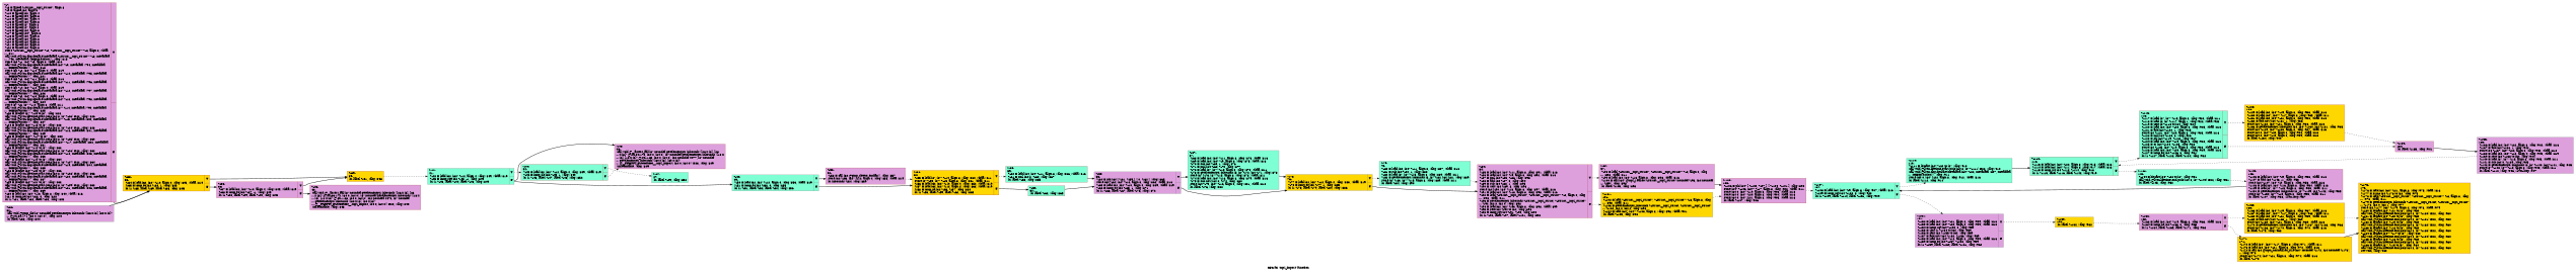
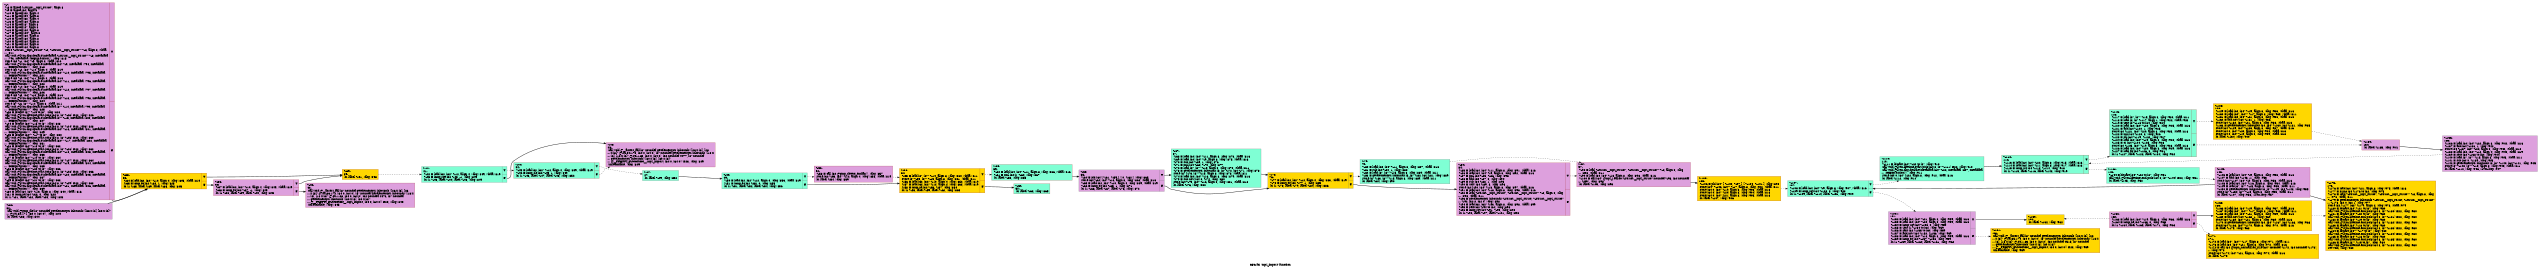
  digraph {
    label="CFG for 'mpz_import' function"
    rankdir=LR
    node [color=brown fillcolor=plum shape=record style=filled]
    edge [style=dashed]
    n1 [label="{%7:\l  %8 = alloca %struct.__mpz_struct*, align 8\l  %9 = alloca i64, align 8\l  %10 = alloca i32, align 4\l  %11 = alloca i54, align 8\l  %12 = alloca i32, align 4\l  %13 = alloca i64, align 8\l  %14 = alloca i8*, align 8\l  %15 = alloca i8*, align 8\l  %16 = alloca i64, align 8\l  %17 = alloca i64*, align 8\l  %18 = alloca i64, align 8\l  %19 = alloca i64, align 8\l  %20 = alloca i64, align 8\l  %21 = alloca i64, align 8\l  %22 = alloca i64, align 8\l  store %struct.__mpz_struct* %0, %struct.__mpz_struct** %8, align 8, !tbaa\l... !811\l  call void @llvm.dbg.declare(metadata %struct.__mpz_struct** %8, metadata\l... !793, metadata !DIExpression()), !dbg !815\l  store i64 %1, i64* %9, align 8, !tbaa !816\l  call void @llvm.dbg.declare(metadata i64* %9, metadata !794, metadata\l... !DIExpression()), !dbg !818\l  store i32 %2, i32* %10, align 4, !tbaa !819\l  call void @llvm.dbg.declare(metadata i32* %10, metadata !795, metadata\l... !DIExpression()), !dbg !821\l  store i64 %3, i64* %11, align 8, !tbaa !816\l  call void @llvm.dbg.declare(metadata i64* %11, metadata !796, metadata\l... !DIExpression()), !dbg !822\l  store i32 %4, i32* %12, align 4, !tbaa !819\l  call void @llvm.dbg.declare(metadata i32* %12, metadata !797, metadata\l... !DIExpression()), !dbg !823\l  store i64 %5, i64* %13, align 8, !tbaa !816\l  call void @llvm.dbg.declare(metadata i64* %13, metadata !798, metadata\l... !DIExpression()), !dbg !824\l  store i8* %6, i8** %14, align 8, !tbaa !811\l  call void @llvm.dbg.declare(metadata i8** %14, metadata !799, metadata\l... !DIExpression()), !dbg !825\l  %23 = bitcast i8** %15 to i8*, !dbg !826\l  call void @llvm.lifetime.start.p0i8(i64 8, i8* %23) #22, !dbg !826\l  call void @llvm.dbg.declare(metadata i8** %15, metadata !800, metadata\l... !DIExpression()), !dbg !827\l  %24 = bitcast i64* %16 to i8*, !dbg !828\l  call void @llvm.lifetime.start.p0i8(i64 8, i8* %24) #22, !dbg !828\l  call void @llvm.dbg.declare(metadata i64* %16, metadata !801, metadata\l... !DIExpression()), !dbg !829\l  %25 = bitcast i64** %17 to i8*, !dbg !830\l  call void @llvm.lifetime.start.p0i8(i64 8, i8* %25) #22, !dbg !830\l  call void @llvm.dbg.declare(metadata i64** %17, metadata !802, metadata\l... !DIExpression()), !dbg !831\l  %26 = bitcast i64* %18 to i8*, !dbg !832\l  call void @llvm.lifetime.start.p0i8(i64 8, i8* %26) #22, !dbg !832\l  call void @llvm.dbg.declare(metadata i64* %18, metadata !803, metadata\l... !DIExpression()), !dbg !833\l  %27 = bitcast i64* %19 to i8*, !dbg !834\l  call void @llvm.lifetime.start.p0i8(i64 8, i8* %27) #22, !dbg !834\l  call void @llvm.dbg.declare(metadata i64* %19, metadata !804, metadata\l... !DIExpression()), !dbg !835\l  %28 = bitcast i64* %20 to i8*, !dbg !836\l  call void @llvm.lifetime.start.p0i8(i64 8, i8* %28) #22, !dbg !836\l  call void @llvm.dbg.declare(metadata i64* %20, metadata !805, metadata\l... !DIExpression()), !dbg !837\l  %29 = bitcast i64* %21 to i8*, !dbg !838\l  call void @llvm.lifetime.start.p0i8(i64 8, i8* %29) #22, !dbg !838\l  call void @llvm.dbg.declare(metadata i64* %21, metadata !806, metadata\l... !DIExpression()), !dbg !839\l  %30 = load i64, i64* %13, align 8, !dbg !840, !tbaa !816\l  %31 = icmp ne i64 %30, 0, !dbg !842\l  br i1 %31, label %32, label %33, !dbg !843\l|{<s0>T|<s1>F}}"]
    n2 [fillcolor=gold label="{%33:\l33:                                               \l  %34 = load i32, i32* %10, align 4, !dbg !845, !tbaa !819\l  %35 = icmp eq i32 %34, 1, !dbg !845\l  br i1 %35, label %39, label %36, !dbg !845\l|{<s0>T|<s1>F}}"]
    n3 [color=gray40 label="{%32:\l32:                                               \l  call void @gmp_die(i8* noundef getelementptr inbounds ([33 x i8], [33 x i8]*\l... @.str.32.171, i64 0, i64 0)), !dbg !844\l  br label %33, !dbg !844\l}"]
    n4 [fillcolor=gold label="{%39:\l39:                                               \l  br label %41, !dbg !848\l}"]
    n5 [label="{%36:\l36:                                               \l  %37 = load i32, i32* %10, align 4, !dbg !845, !tbaa !819\l  %38 = icmp eq i32 %37, -1, !dbg !845\l  br i1 %38, label %39, label %40, !dbg !848\l|{<s0>T|<s1>F}}"]
    n6 [color=gray40 fillcolor=aquamarine label="{%41:\l41:                                               \l  %42 = load i32, i32* %12, align 4, !dbg !849, !tbaa !819\l  %43 = icmp sge i32 %42, -1, !dbg !849\l  br i1 %43, label %44, label %48, !dbg !849\l|{<s0>T|<s1>F}}"]
    n7 [label="{%40:\l40:                                               \l  call void @__assert_fail(i8* noundef getelementptr inbounds ([26 x i8], [26\l... x i8]* @.str.33.172, i64 0, i64 0), i8* noundef getelementptr inbounds ([18 x\l... i8], [18 x i8]* @.str.1.83, i64 0, i64 0), i32 noundef 4476, i8* noundef\l... getelementptr inbounds ([80 x i8], [80 x i8]*\l... @__PRETTY_FUNCTION__.mpz_import, i64 0, i64 0)) #23, !dbg !845\l  unreachable, !dbg !845\l}"]
    n8 [fillcolor=aquamarine label="{%44:\l44:                                               \l  %45 = load i32, i32* %12, align 4, !dbg !849, !tbaa !819\l  %46 = icmp sle i32 %45, 1, !dbg !849\l  br i1 %46, label %47, label %48, !dbg !852\l|{<s0>T|<s1>F}}"]
    n9 [label="{%48:\l48:                                               \l  call void @__assert_fail(i8* noundef getelementptr inbounds ([28 x i8], [28\l... x i8]* @.str.34.173, i64 0, i64 0), i8* noundef getelementptr inbounds ([18 x\l... i8], [18 x i8]* @.str.1.83, i64 0, i64 0), i32 noundef 4477, i8* noundef\l... getelementptr inbounds ([80 x i8], [80 x i8]*\l... @__PRETTY_FUNCTION__.mpz_import, i64 0, i64 0)) #23, !dbg !849\l  unreachable, !dbg !849\l}"]
    n10 [color=gray40 fillcolor=aquamarine label="{%47:\l47:                                               \l  br label %49, !dbg !852\l}"]
    n11 [color=gray40 fillcolor=aquamarine label="{%49:\l49:                                               \l  %50 = load i32, i32* %12, align 4, !dbg !853, !tbaa !819\l  %51 = icmp eq i32 %50, 0, !dbg !855\l  br i1 %51, label %52, label %54, !dbg !856\l|{<s0>T|<s1>F}}"]
-   n12 [label="{%52:\l52:                                               \l  %53 = call i32 @gmp_detect_endian(), !dbg !857\l  store i32 %53, i32* %12, align 4, !dbg !858, !tbaa !819\l  br inbounds %54, !dbg !859\l}"]
+   n12 [label="{%52:\l52:                                               \l  %53 = call i32 @gmp_detect_endian(), !dbg !857\l  store i32 %53, i32* %12, align 4, !dbg !858, !tbaa !819\l  br label %54, !dbg !859\l}"]
    n13 [fillcolor=gold label="{%54:\l54:                                               \l  %55 = load i8*, i8** %14, align 8, !dbg !860, !tbaa !811\l  store i8* %55, i8** %15, align 8, !dbg !861, !tbaa !811\l  %56 = load i32, i32* %10, align 4, !dbg !862, !tbaa !819\l  %57 = load i32, i32* %12, align 4, !dbg !863, !tbaa !819\l  %58 = icmp ne i32 %56, %57, !dbg !864\l  br i1 %58, label %59, label %62, !dbg !865\l|{<s0>T|<s1>F}}"]
    n14 [fillcolor=aquamarine label="{%59:\l59:                                               \l  %60 = load i64, i64* %11, align 8, !dbg !866, !tbaa !816\l  %61 = mul i64 2, %60, !dbg !867\l  br label %63, !dbg !865\l}"]
    n15 [fillcolor=aquamarine label="{%62:\l62:                                               \l  br label %63, !dbg !865\l}"]
    n16 [color=gray40 label="{%63:\l63:                                               \l  %64 = phi i64 [ %61, %59 ], [ 0, %62 ], !dbg !865\l  store i64 %64, i64* %16, align 8, !dbg !868, !tbaa !816\l  %65 = load i32, i32* %10, align 4, !dbg !869, !tbaa !819\l  %66 = icmp eq i32 %65, 1, !dbg !871\l  br i1 %66, label %67, label %76, !dbg !872\l|{<s0>T|<s1>F}}"]
    n17 [color=gray40 fillcolor=aquamarine label="{%67:\l67:                                               \l  %68 = load i64, i64* %11, align 8, !dbg !873, !tbaa !816\l  %69 = load i64, i64* %9, align 8, !dbg !875, !tbaa !816\l  %70 = sub i64 %69, 1, !dbg !876\l  %71 = mul i64 %68, %70, !dbg !877\l  %72 = load i8*, i8** %15, align 8, !dbg !878, !tbaa !811\l  %73 = getelementptr inbounds i8, i8* %72, i64 %71, !dbg !878\l  store i8* %73, i8** %15, align 8, !dbg !878, !tbaa !811\l  %74 = load i64, i64* %16, align 8, !dbg !879, !tbaa !816\l  %75 = sub nsw i64 0, %74, !dbg !880\l  store i64 %75, i64* %16, align 8, !dbg !881, !tbaa !816\l  br label %76, !dbg !882\l}"]
    n18 [color=gray40 fillcolor=gold label="{%76:\l76:                                               \l  %77 = load i32, i32* %12, align 4, !dbg !883, !tbaa !819\l  %78 = icmp eq i32 %77, 1, !dbg !885\l  br i1 %78, label %79, label %84, !dbg !886\l|{<s0>T|<s1>F}}"]
    n19 [color=gray40 fillcolor=aquamarine label="{%79:\l79:                                               \l  %80 = load i64, i64* %11, align 8, !dbg !887, !tbaa !816\l  %81 = sub i64 %80, 1, !dbg !888\l  %82 = load i8*, i8** %15, align 8, !dbg !889, !tbaa !811\l  %83 = getelementptr inbounds i8, i8* %82, i64 %81, !dbg !889\l  store i8* %83, i8** %15, align 8, !dbg !889, !tbaa !811\l  br label %84, !dbg !890\l}"]
    n20 [label="{%84:\l84:                                               \l  %85 = load i64, i64* %11, align 8, !dbg !891, !tbaa !816\l  %86 = load i64, i64* %9, align 8, !dbg !892, !tbaa !816\l  %87 = mul i64 %85, %86, !dbg !893\l  %88 = add i64 %87, 8, !dbg !894\l  %89 = sub i64 %88, 1, !dbg !895\l  %90 = udiv i64 %89, 8, !dbg !896\l  store i64 %90, i64* %18, align 8, !dbg !897, !tbaa !816\l  %91 = load i64, i64* %18, align 8, !dbg !898, !tbaa !816\l  %92 = load %struct.__mpz_struct*, %struct.__mpz_struct** %8, align 8, !dbg\l... !898, !tbaa !811\l  %93 = getelementptr inbounds %struct.__mpz_struct, %struct.__mpz_struct*\l... %92, i32 0, i32 0, !dbg !898\l  %94 = load i32, i32* %93, align 8, !dbg !898, !tbaa !899\l  %95 = sext i32 %94 to i64, !dbg !898\l  %96 = icmp sgt i64 %91, %95, !dbg !898\l  br i1 %96, label %97, label %101, !dbg !898\l|{<s0>T|<s1>F}}"]
    n21 [label="{%97:\l97:                                               \l  %98 = load %struct.__mpz_struct*, %struct.__mpz_struct** %8, align 8, !dbg\l... !898, !tbaa !811\l  %99 = load i64, i64* %18, align 8, !dbg !898, !tbaa !816\l  %100 = call i64* @mpz_realloc(%struct.__mpz_struct* noundef %98, i64 noundef\l... %99), !dbg !898\l  br label %105, !dbg !898\l}"]
-   n22 [color=gray40 fillcolor=gold label="{%101:\l101:                                              \l  %102 = load %struct.__mpz_struct*, %struct.__mpz_struct** %8, align 8, !dbg\l... !898, !tbaa !811\l  %103 = getelementptr inbounds %struct.__mpz_struct, %struct.__mpz_struct*\l... %102, i32 0, i32 2, !dbg !898\l  %104 = load i64*, i64** %103, align 8, !dbg !898, !tbaa !901\l  br label %105, !dbg !898\l}"]
-   n23 [label="{%105:\l105:                                              \l  %106 = phi i64* [ %100, %97 ], [ %104, %101 ], !dbg !898\l  store i64* %106, i64** %17, align 8, !dbg !902, !tbaa !811\l  store i64 0, i64* %19, align 8, !dbg !903, !tbaa !816\l  store i64 0, i64* %20, align 8, !dbg !904, !tbaa !816\l  store i64 0, i64* %21, align 8, !dbg !905, !tbaa !816\l  br label %107, !dbg !906\l}"]
+   n23 [fillcolor=gold label="{%105:\l105:                                              \l  %106 = phi i64* [ %100, %97 ], [ %104, %101 ], !dbg !898\l  store i64* %106, i64** %17, align 8, !dbg !902, !tbaa !811\l  store i64 0, i64* %19, align 8, !dbg !903, !tbaa !816\l  store i64 0, i64* %20, align 8, !dbg !904, !tbaa !816\l  store i64 0, i64* %21, align 8, !dbg !905, !tbaa !816\l  br label %107, !dbg !906\l}"]
    n24 [color=gray40 fillcolor=aquamarine label="{%107:\l107:                                              \l  %108 = load i64, i64* %9, align 8, !dbg !907, !tbaa !816\l  %109 = icmp ugt i64 %108, 0, !dbg !908\l  br i1 %109, label %110, label %151, !dbg !909\l|{<s0>T|<s1>F}}"]
    n25 [color=gray40 fillcolor=aquamarine label="{%110:\l110:                                              \l  %111 = bitcast i64* %22 to i8*, !dbg !910\l  call void @llvm.lifetime.start.p0i8(i64 8, i8* %111) #22, !dbg !910\l  call void @llvm.dbg.declare(metadata i64* %22, metadata !807, metadata\l... !DIExpression()), !dbg !911\l  store i64 0, i64* %22, align 8, !dbg !912, !tbaa !816\l  br label %112, !dbg !914\l}"]
    n26 [color=gray40 label="{%151:\l151:                                              \l  %152 = load i64, i64* %21, align 8, !dbg !959, !tbaa !816\l  %153 = load i64, i64* %20, align 8, !dbg !959, !tbaa !816\l  %154 = icmp ugt i64 %153, 0, !dbg !959\l  %155 = zext i1 %154 to i32, !dbg !959\l  %156 = sext i32 %155 to i64, !dbg !959\l  %157 = add nsw i64 %152, %156, !dbg !959\l  %158 = load i64, i64* %18, align 8, !dbg !959, !tbaa !816\l  %159 = icmp eq i64 %157, %158, !dbg !959\l  br i1 %159, label %160, label %161, !dbg !962\l|{<s0>T|<s1>F}}"]
    n27 [fillcolor=aquamarine label="{%112:\l112:                                              \l  %113 = load i64, i64* %22, align 8, !dbg !915, !tbaa !816\l  %114 = load i64, i64* %11, align 8, !dbg !917, !tbaa !816\l  %115 = icmp ult i64 %113, %114, !dbg !918\l  br i1 %115, label %116, label %143, !dbg !919\l|{<s0>T|<s1>F}}"]
    n28 [color=gray40 fillcolor=gold label="{%160:\l160:                                              \l  br label %162, !dbg !962\l}"]
-   n30 [fillcolor=aquamarine label="{%116:\l116:                                              \l  %117 = load i8*, i8** %15, align 8, !dbg !920, !tbaa !811\l  %118 = load i8, i8* %117, align 1, !dbg !922, !tbaa !923\l  %119 = zext i8 %118 to i64, !dbg !924\l  %120 = load i64, i64* %20, align 8, !dbg !925, !tbaa !816\l  %121 = add i64 %120, 1, !dbg !925\l  store i64 %121, i64* %20, align 8, !dbg !925, !tbaa !816\l  %122 = mul i64 %120, 8, !dbg !926\l  %123 = shl i64 %119, %122, !dbg !927\l  %124 = load i64, i64* %19, align 8, !dbg !928, !tbaa !816\l  %125 = or i64 %124, %123, !dbg !928\l  store i64 %125, i64* %19, align 8, !dbg !928, !tbaa !816\l  %126 = load i64, i64* %20, align 8, !dbg !929, !tbaa !816\l  %127 = icmp eq i64 %126, 8, !dbg !931\l  br i1 %127, label %128, label %134, !dbg !932\l|{<s0>T|<s1>F}}"]
+   n29 [fillcolor=gold label="{%161:\l161:                                              \l  call void @__assert_fail(i8* noundef getelementptr inbounds ([22 x i8], [22\l... x i8]* @.str.35.174, i64 0, i64 0), i8* noundef getelementptr inbounds ([18 x\l... i8], [18 x i8]* @.str.1.83, i64 0, i64 0), i32 noundef 4515, i8* noundef\l... getelementptr inbounds ([80 x i8], [80 x i8]*\l... @__PRETTY_FUNCTION__.mpz_import, i64 0, i64 0)) #23, !dbg !959\l  unreachable, !dbg !959\l}"]
+   n30 [fillcolor=aquamarine label="{%116:\l116:                                              \l  %117 = load i8*, i8** %15, align 8, !dbg !920, !tbaa !811\l  %118 = load i8, i8* %117, align 1, !dbg !922, !tbaa !923\l  %119 = zext i8 %118 to i64, !dbg !924\l  %120 = load i64, i64* %20, align 8, !dbg !925, !tbaa !816\l  %121 = add i64 %120, 1, !dbg !925\l  store i64 %121, i64* %20, align 8, !dbg !925, !tbaa !816\l  %122 = mul i64 %120, 8, !dbg !926\l  %123 = shl i64 %119, %122, !dbg !927\l  %124 = load i64, i64* %19, align 8, !dbg !928, !tbaa !816\l  %125 = or i64 %124, %123, !dbg !928\l  store i64 %125, i64* %19, align 8, !dbg !928, !tbaa !816\l  %126 = load i64, i64* %20, align 8, !dbg !929, !tbaa !816\l  %127 = load eq i64 %126, 8, !dbg !931\l  br i1 %127, label %128, label %134, !dbg !932\l|{<s0>T|<s1>F}}"]
    n31 [color=gray40 fillcolor=aquamarine label="{%143:\l143:                                              \l  %144 = bitcast i64* %22 to i8*, !dbg !951\l  call void @llvm.lifetime.end.p0i8(i64 8, i8* %144) #22, !dbg !951\l  br label %145, !dbg !952\l}"]
    n32 [label="{%162:\l162:                                              \l  %163 = load i64, i64* %19, align 8, !dbg !963, !tbaa !816\l  %164 = icmp ne i64 %163, 0, !dbg !965\l  br i1 %164, label %165, label %171, !dbg !966\l|{<s0>T|<s1>F}}"]
    n33 [fillcolor=gold label="{%128:\l128:                                              \l  %129 = load i64, i64* %19, align 8, !dbg !933, !tbaa !816\l  %130 = load i64*, i64** %17, align 8, !dbg !935, !tbaa !811\l  %131 = load i64, i64* %21, align 8, !dbg !936, !tbaa !816\l  %132 = add nsw i64 %131, 1, !dbg !936\l  store i64 %132, i64* %21, align 8, !dbg !936, !tbaa !816\l  %133 = getelementptr inbounds i64, i64* %130, i64 %131, !dbg !935\l  store i64 %129, i64* %133, align 8, !dbg !937, !tbaa !816\l  store i64 0, i64* %20, align 8, !dbg !938, !tbaa !816\l  store i64 0, i64* %19, align 8, !dbg !939, !tbaa !816\l  br label %134, !dbg !940\l}"]
    n34 [label="{%134:\l134:                                              \l  br label %135, !dbg !941\l}"]
    n35 [label="{%145:\l145:                                              \l  %146 = load i64, i64* %9, align 8, !dbg !953, !tbaa !816\l  %147 = add i64 %146, -1, !dbg !953\l  store i64 %147, i64* %9, align 8, !dbg !953, !tbaa !816\l  %148 = load i64, i64* %16, align 8, !dbg !954, !tbaa !816\l  %149 = load i8*, i8** %15, align 8, !dbg !955, !tbaa !811\l  %150 = getelementptr inbounds i8, i8* %149, i64 %148, !dbg !955\l  store i8* %150, i8** %15, align 8, !dbg !955, !tbaa !811\l  br label %107, !dbg !956, !llvm.loop !957\l}"]
    n36 [color=gray40 label="{%135:\l135:                                              \l  %136 = load i64, i64* %22, align 8, !dbg !942, !tbaa !816\l  %137 = add i64 %136, 1, !dbg !942\l  store i64 %137, i64* %22, align 8, !dbg !942, !tbaa !816\l  %138 = load i32, i32* %12, align 4, !dbg !943, !tbaa !819\l  %139 = sext i32 %138 to i64, !dbg !944\l  %140 = load i8*, i8** %15, align 8, !dbg !945, !tbaa !811\l  %141 = sub i64 0, %139, !dbg !945\l  %142 = getelementptr inbounds i8, i8* %140, i64 %141, !dbg !945\l  store i8* %142, i8** %15, align 8, !dbg !945, !tbaa !811\l  br label %112, !dbg !946, !llvm.loop !947\l}"]
    n37 [fillcolor=gold label="{%165:\l165:                                              \l  %166 = load i64, i64* %19, align 8, !dbg !967, !tbaa !816\l  %167 = load i64*, i64** %17, align 8, !dbg !968, !tbaa !811\l  %168 = load i64, i64* %21, align 8, !dbg !969, !tbaa !816\l  %169 = add nsw i64 %168, 1, !dbg !969\l  store i64 %169, i64* %21, align 8, !dbg !969, !tbaa !816\l  %170 = getelementptr inbounds i64, i64* %167, i64 %168, !dbg !968\l  store i64 %166, i64* %170, align 8, !dbg !970, !tbaa !816\l  br label %175, !dbg !968\l}"]
    n38 [fillcolor=gold label="{%171:\l171:                                              \l  %172 = load i64*, i64** %17, align 8, !dbg !971, !tbaa !811\l  %173 = load i64, i64* %21, align 8, !dbg !972, !tbaa !816\l  %174 = call i64 @mpn_normalized_size(i64* noundef %172, i64 noundef %173),\l... !dbg !973\l  store i64 %174, i64* %21, align 8, !dbg !974, !tbaa !816\l  br label %175\l}"]
    n39 [fillcolor=gold label="{%175:\l175:                                              \l  %176 = load i64, i64* %21, align 8, !dbg !975, !tbaa !816\l  %177 = trunc i64 %176 to i32, !dbg !975\l  %178 = load %struct.__mpz_struct*, %struct.__mpz_struct** %8, align 8, !dbg\l... !976, !tbaa !811\l  %179 = getelementptr inbounds %struct.__mpz_struct, %struct.__mpz_struct*\l... %178, i32 0, i32 1, !dbg !977\l  store i32 %177, i32* %179, align 4, !dbg !978, !tbaa !979\l  %180 = bitcast i64* %21 to i8*, !dbg !980\l  call void @llvm.lifetime.end.p0i8(i64 8, i8* %180) #22, !dbg !980\l  %181 = bitcast i64* %20 to i8*, !dbg !980\l  call void @llvm.lifetime.end.p0i8(i64 8, i8* %181) #22, !dbg !980\l  %182 = bitcast i64* %19 to i8*, !dbg !980\l  call void @llvm.lifetime.end.p0i8(i64 8, i8* %182) #22, !dbg !980\l  %183 = bitcast i64* %18 to i8*, !dbg !980\l  call void @llvm.lifetime.end.p0i8(i64 8, i8* %183) #22, !dbg !980\l  %184 = bitcast i64** %17 to i8*, !dbg !980\l  call void @llvm.lifetime.end.p0i8(i64 8, i8* %184) #22, !dbg !980\l  %185 = bitcast i64* %16 to i8*, !dbg !980\l  call void @llvm.lifetime.end.p0i8(i64 8, i8* %185) #22, !dbg !980\l  %186 = bitcast i8** %15 to i8*, !dbg !980\l  call void @llvm.lifetime.end.p0i8(i64 8, i8* %186) #22, !dbg !980\l  ret void, !dbg !980\l}"]
    n1 -> n2 [style=bold tailport=s1]
    n2 -> n4 [style=bold tailport=s0]
    n2 -> n5 [style=bold tailport=s1]
    n3 -> n2 [style=bold]
    n4 -> n6
    n5 -> n4 [style=bold tailport=s0]
    n5 -> n7 [style=bold tailport=s1]
    n6 -> n8 [tailport=s0]
    n6 -> n9 [style=bold tailport=s1]
    n8 -> n9 [tailport=s1]
    n8 -> n10 [tailport=s0]
-   n6 -> n11 [style=bold]
-   n11 -> n12 [style=bold tailport=s0]
+   n10 -> n11 [style=bold]
+   n11 -> n12 [tailport=s0]
    n11 -> n13 [style=bold tailport=s1]
    n12 -> n13
    n13 -> n14 [tailport=s0]
    n13 -> n15 [style=bold tailport=s1]
    n14 -> n16 [style=bold]
-   n15 -> n16 [style=bold]
    n16 -> n17 [style=bold tailport=s0]
    n16 -> n18 [style=bold tailport=s1]
    n17 -> n18 [style=bold]
    n18 -> n19 [tailport=s0]
    n18 -> n20 [style=bold tailport=s1]
-   n19 -> n20
+   n19 -> n21
    n20 -> n21 [tailport=s0]
-   n20 -> n22 [tailport=s1]
    n21 -> n23 [style=bold]
-   n22 -> n23
    n23 -> n24
    n24 -> n25 [tailport=s0]
    n24 -> n26 [tailport=s1]
    n25 -> n27 [style=bold]
-   n26 -> n28 [tailport=s0]
+   n26 -> n28 [style=bold tailport=s0]
+   n26 -> n29 [tailport=s1]
    n27 -> n30 [tailport=s0]
    n27 -> n31 [tailport=s1]
-   n28 -> n32
+   n32 -> n28
    n30 -> n33 [tailport=s0]
    n30 -> n34 [tailport=s1]
    n31 -> n35
-   n32 -> n37 [tailport=s0]
+   n32 -> n37 [style=bold tailport=s0]
    n32 -> n38 [tailport=s1]
    n33 -> n34
    n34 -> n36 [style=bold]
    n35 -> n24 [style=bold]
    n36 -> n27
    n37 -> n39
-   n38 -> n39 [style=bold]
+   n35 -> n39 [style=bold]
  }
